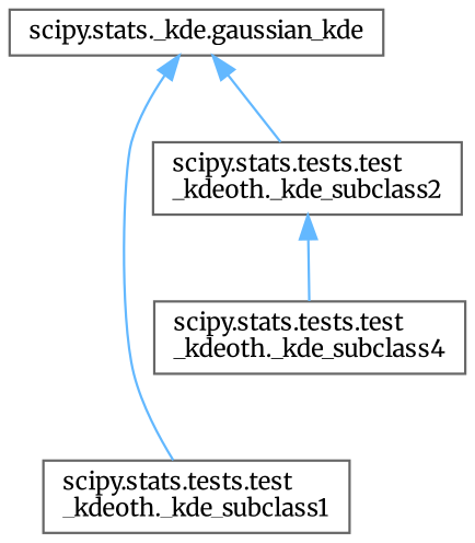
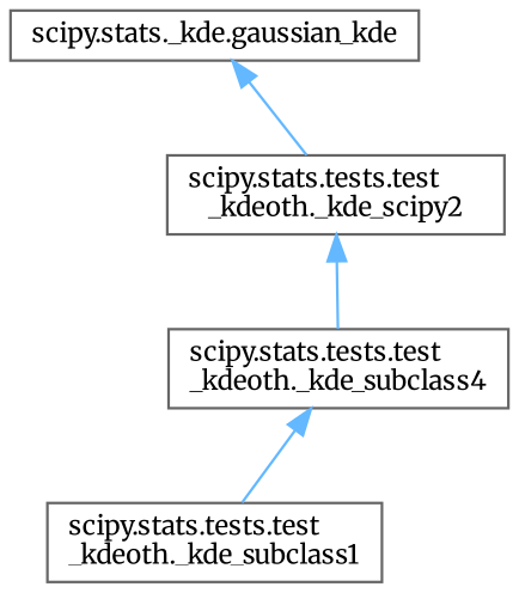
  digraph {
    fontname=Merriweather
    rankdir=TB
    node [color=grey40 fillcolor=white fontname=Merriweather fontsize=10 shape=box style=filled]
    edge [color=steelblue1 dir=back fontname=Merriweather fontsize=10 labelfontname=Helvetica labelfontsize=10 style=solid]
    n1 [height=0.2 label="scipy.stats._kde.gaussian_kde" width=0.4]
    n2 [height=0.2 label="scipy.stats.tests.test\l_kdeoth._kde_subclass1" width=0.4]
-   n3 [height=0.2 label="scipy.stats.tests.test\l_kdeoth._kde_subclass2" width=0.4]
+   n3 [height=0.2 label="scipy.stats.tests.test\l_kdeoth._kde_scipy2" width=0.4]
    n4 [height=0.2 label="scipy.stats.tests.test\l_kdeoth._kde_subclass4" width=0.4]
-   n1 -> n2
+   n4 -> n2
    n1 -> n3
    n3 -> n4
  }
